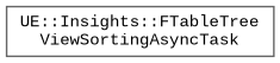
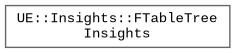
  digraph {
    rankdir=LR
    fontname="Liberation Mono"
-   n1 [color=grey40 fillcolor=white fontname="Liberation Mono" fontsize=10 height=0.2 label="UE::Insights::FTableTree\lViewSortingAsyncTask" shape=box style=filled width=0.4]
+   n1 [color=grey40 fillcolor=white fontname="Liberation Mono" fontsize=10 height=0.2 label="UE::Insights::FTableTree\lInsights" shape=box style=filled width=0.4]
  }
